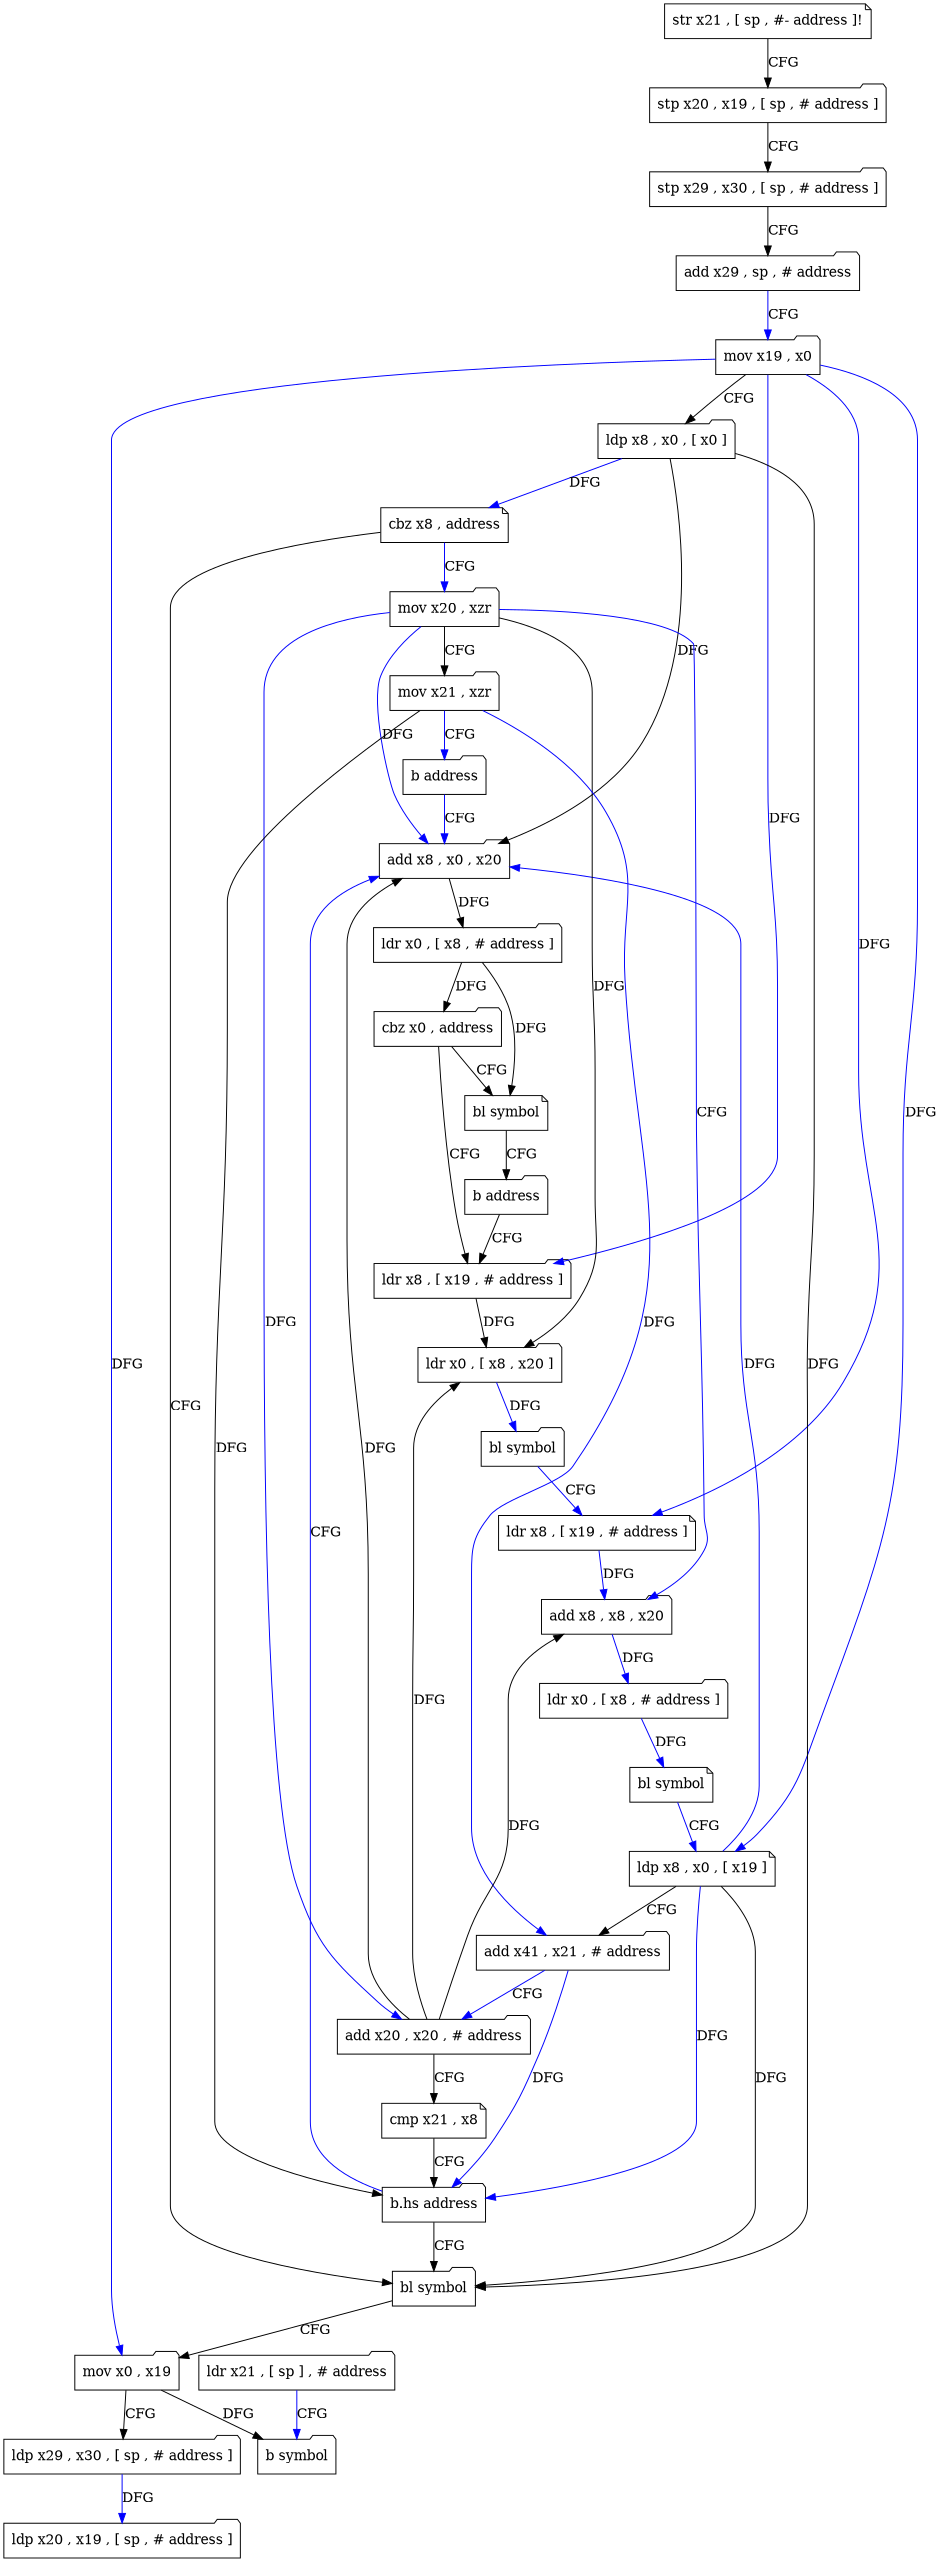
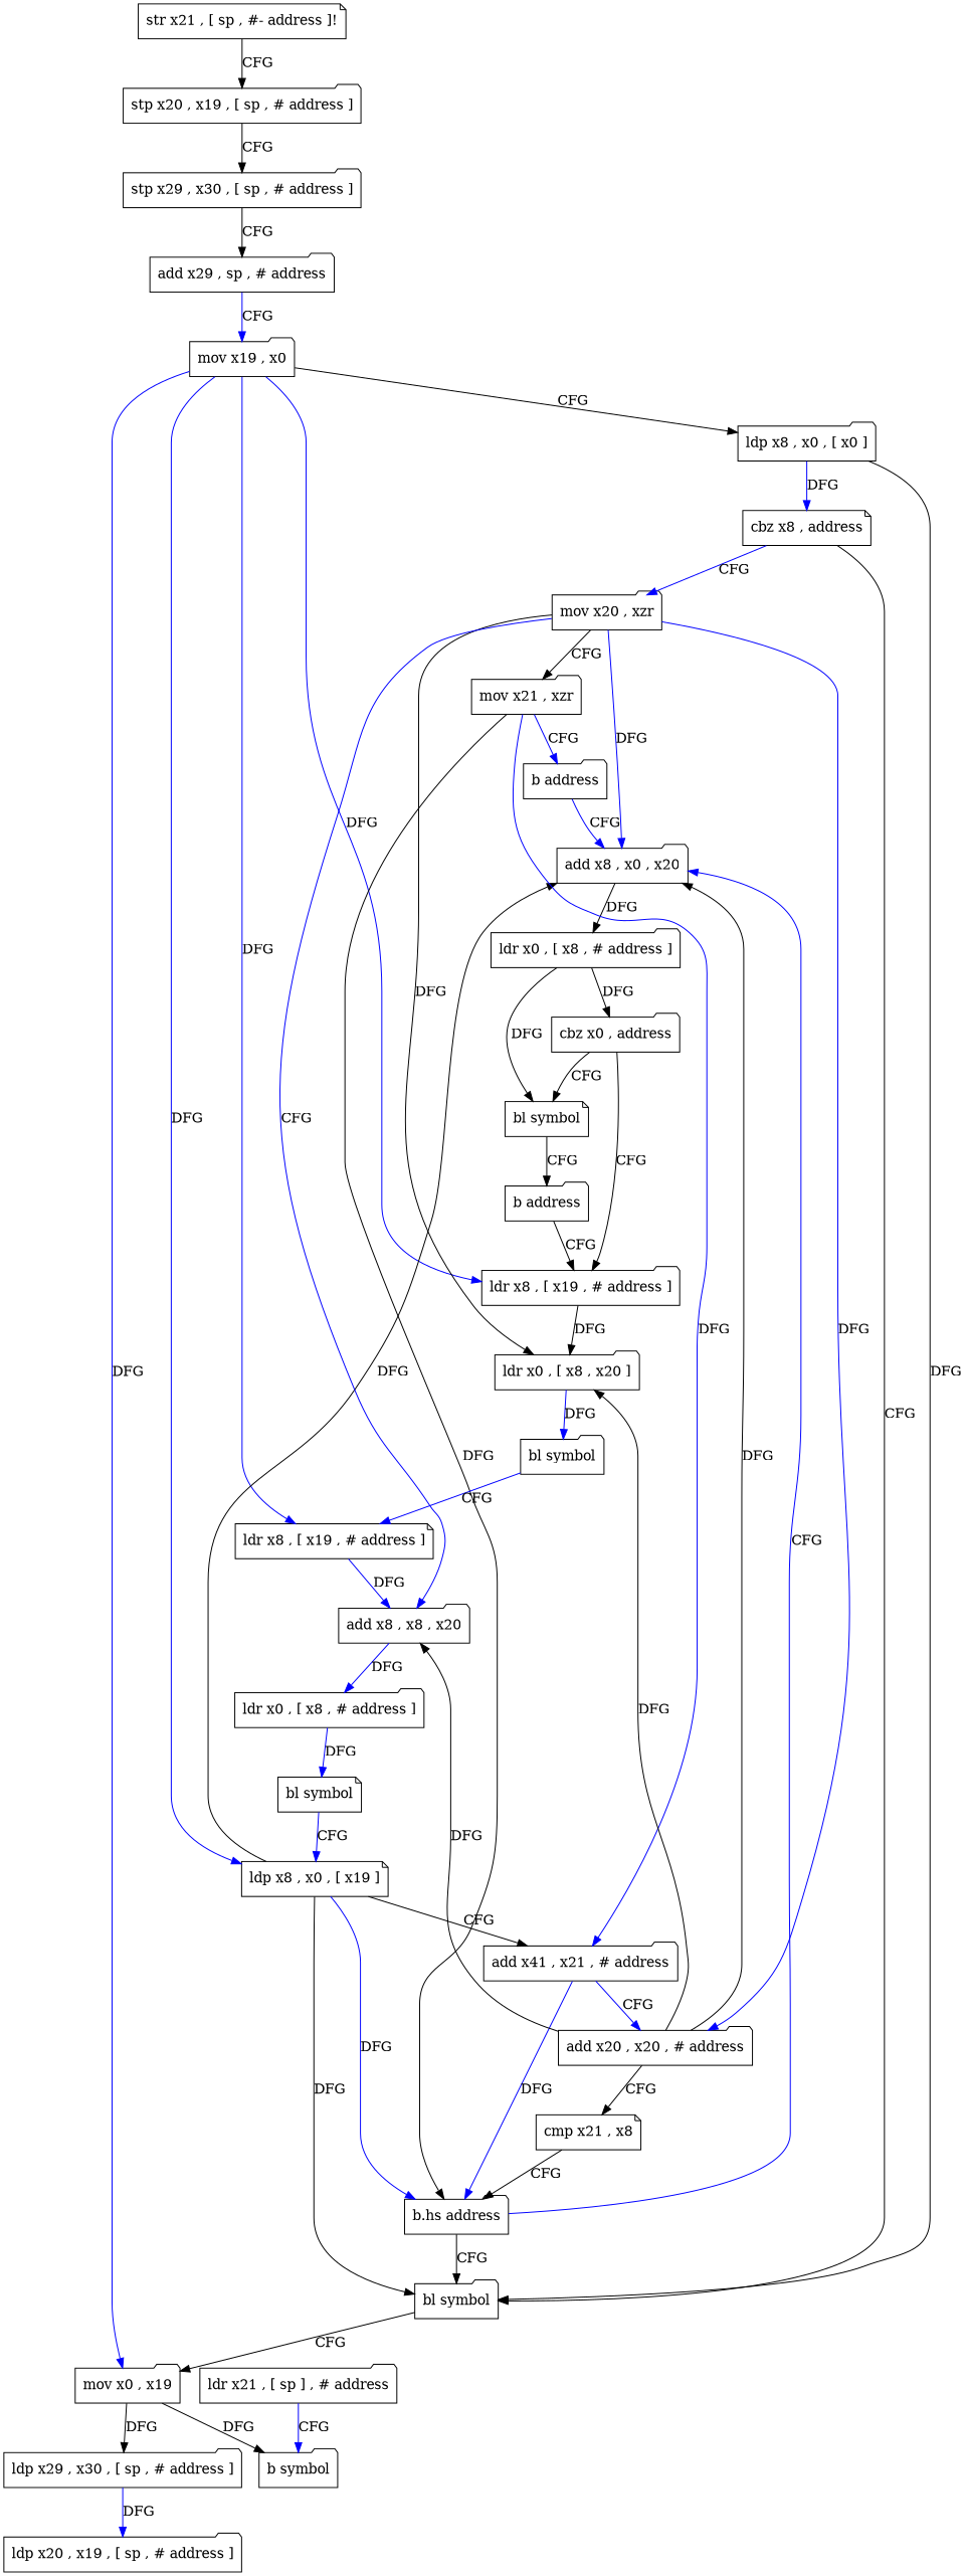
  digraph {
    node [shape=folder]
    edge [color=black]
    n1 [label="str x21 , [ sp , #- address ]!" shape=note]
    n2 [label="stp x20 , x19 , [ sp , # address ]"]
    n3 [label="stp x29 , x30 , [ sp , # address ]"]
    n4 [label="add x29 , sp , # address"]
    n5 [label="mov x19 , x0"]
    n6 [label="ldp x8 , x0 , [ x0 ]"]
    n7 [label="mov x0 , x19"]
    n8 [label="ldr x8 , [ x19 , # address ]"]
    n9 [label="ldr x8 , [ x19 , # address ]" shape=note]
    n10 [label="ldp x8 , x0 , [ x19 ]" shape=note]
    n11 [label="cbz x8 , address" shape=note]
    n12 [label="bl symbol"]
    n13 [label="add x8 , x0 , x20"]
    n14 [label="ldp x29 , x30 , [ sp , # address ]"]
    n15 [label="b symbol"]
    n16 [label="ldr x0 , [ x8 , x20 ]"]
    n17 [label="add x8 , x8 , x20"]
    n18 [label="add x41 , x21 , # address"]
    n19 [label="b.hs address"]
    n20 [label="mov x20 , xzr"]
    n21 [label="ldr x0 , [ x8 , # address ]"]
    n22 [label="mov x21 , xzr"]
    n23 [label="add x20 , x20 , # address"]
    n24 [label="b address"]
    n25 [label="bl symbol"]
    n26 [label="ldr x0 , [ x8 , # address ]"]
    n27 [label="cmp x21 , x8" shape=note]
    n28 [label="ldp x20 , x19 , [ sp , # address ]"]
    n29 [label="ldr x21 , [ sp ] , # address"]
    n30 [label="cbz x0 , address"]
    n31 [label="bl symbol" shape=note]
    n32 [label="b address"]
    n33 [label="bl symbol" shape=note]
    n1 -> n2 [label=CFG]
    n2 -> n3 [label=CFG]
    n3 -> n4 [label=CFG]
    n4 -> n5 [color=blue label=CFG]
    n5 -> n6 [label=CFG]
    n5 -> n7 [color=blue label=DFG]
    n5 -> n8 [color=blue label=DFG]
    n5 -> n9 [color=blue label=DFG]
    n5 -> n10 [color=blue label=DFG]
    n6 -> n11 [color=blue label=DFG]
    n6 -> n12 [label=DFG]
-   n6 -> n13 [label=DFG]
-   n7 -> n14 [label=CFG]
+   n7 -> n14 [label=DFG]
    n7 -> n15 [label=DFG]
    n8 -> n16 [label=DFG]
    n9 -> n17 [color=blue label=DFG]
    n10 -> n12 [label=DFG]
-   n10 -> n13 [color=blue label=DFG]
+   n10 -> n13 [label=DFG]
    n10 -> n18 [label=CFG]
    n10 -> n19 [color=blue label=DFG]
    n11 -> n12 [label=CFG]
    n11 -> n20 [color=blue label=CFG]
    n12 -> n7 [label=CFG]
    n13 -> n21 [label=DFG]
    n14 -> n28 [color=blue label=DFG]
    n16 -> n25 [color=blue label=DFG]
    n17 -> n26 [color=blue label=DFG]
    n18 -> n19 [color=blue label=DFG]
    n18 -> n23 [color=blue label=CFG]
    n19 -> n12 [label=CFG]
    n19 -> n13 [color=blue label=CFG]
    n20 -> n13 [color=blue label=DFG]
    n20 -> n16 [label=DFG]
    n20 -> n17 [color=blue label=CFG]
    n20 -> n22 [label=CFG]
    n20 -> n23 [color=blue label=DFG]
    n21 -> n30 [label=DFG]
    n21 -> n31 [label=DFG]
    n22 -> n18 [color=blue label=DFG]
    n22 -> n19 [label=DFG]
    n22 -> n24 [color=blue label=CFG]
    n23 -> n13 [label=DFG]
    n23 -> n16 [label=DFG]
    n23 -> n17 [label=DFG]
    n23 -> n27 [label=CFG]
    n24 -> n13 [color=blue label=CFG]
    n25 -> n9 [color=blue label=CFG]
    n26 -> n33 [color=blue label=DFG]
    n27 -> n19 [label=CFG]
    n29 -> n15 [color=blue label=CFG]
    n30 -> n8 [label=CFG]
    n30 -> n31 [label=CFG]
    n31 -> n32 [label=CFG]
    n32 -> n8 [label=CFG]
    n33 -> n10 [color=blue label=CFG]
  }
